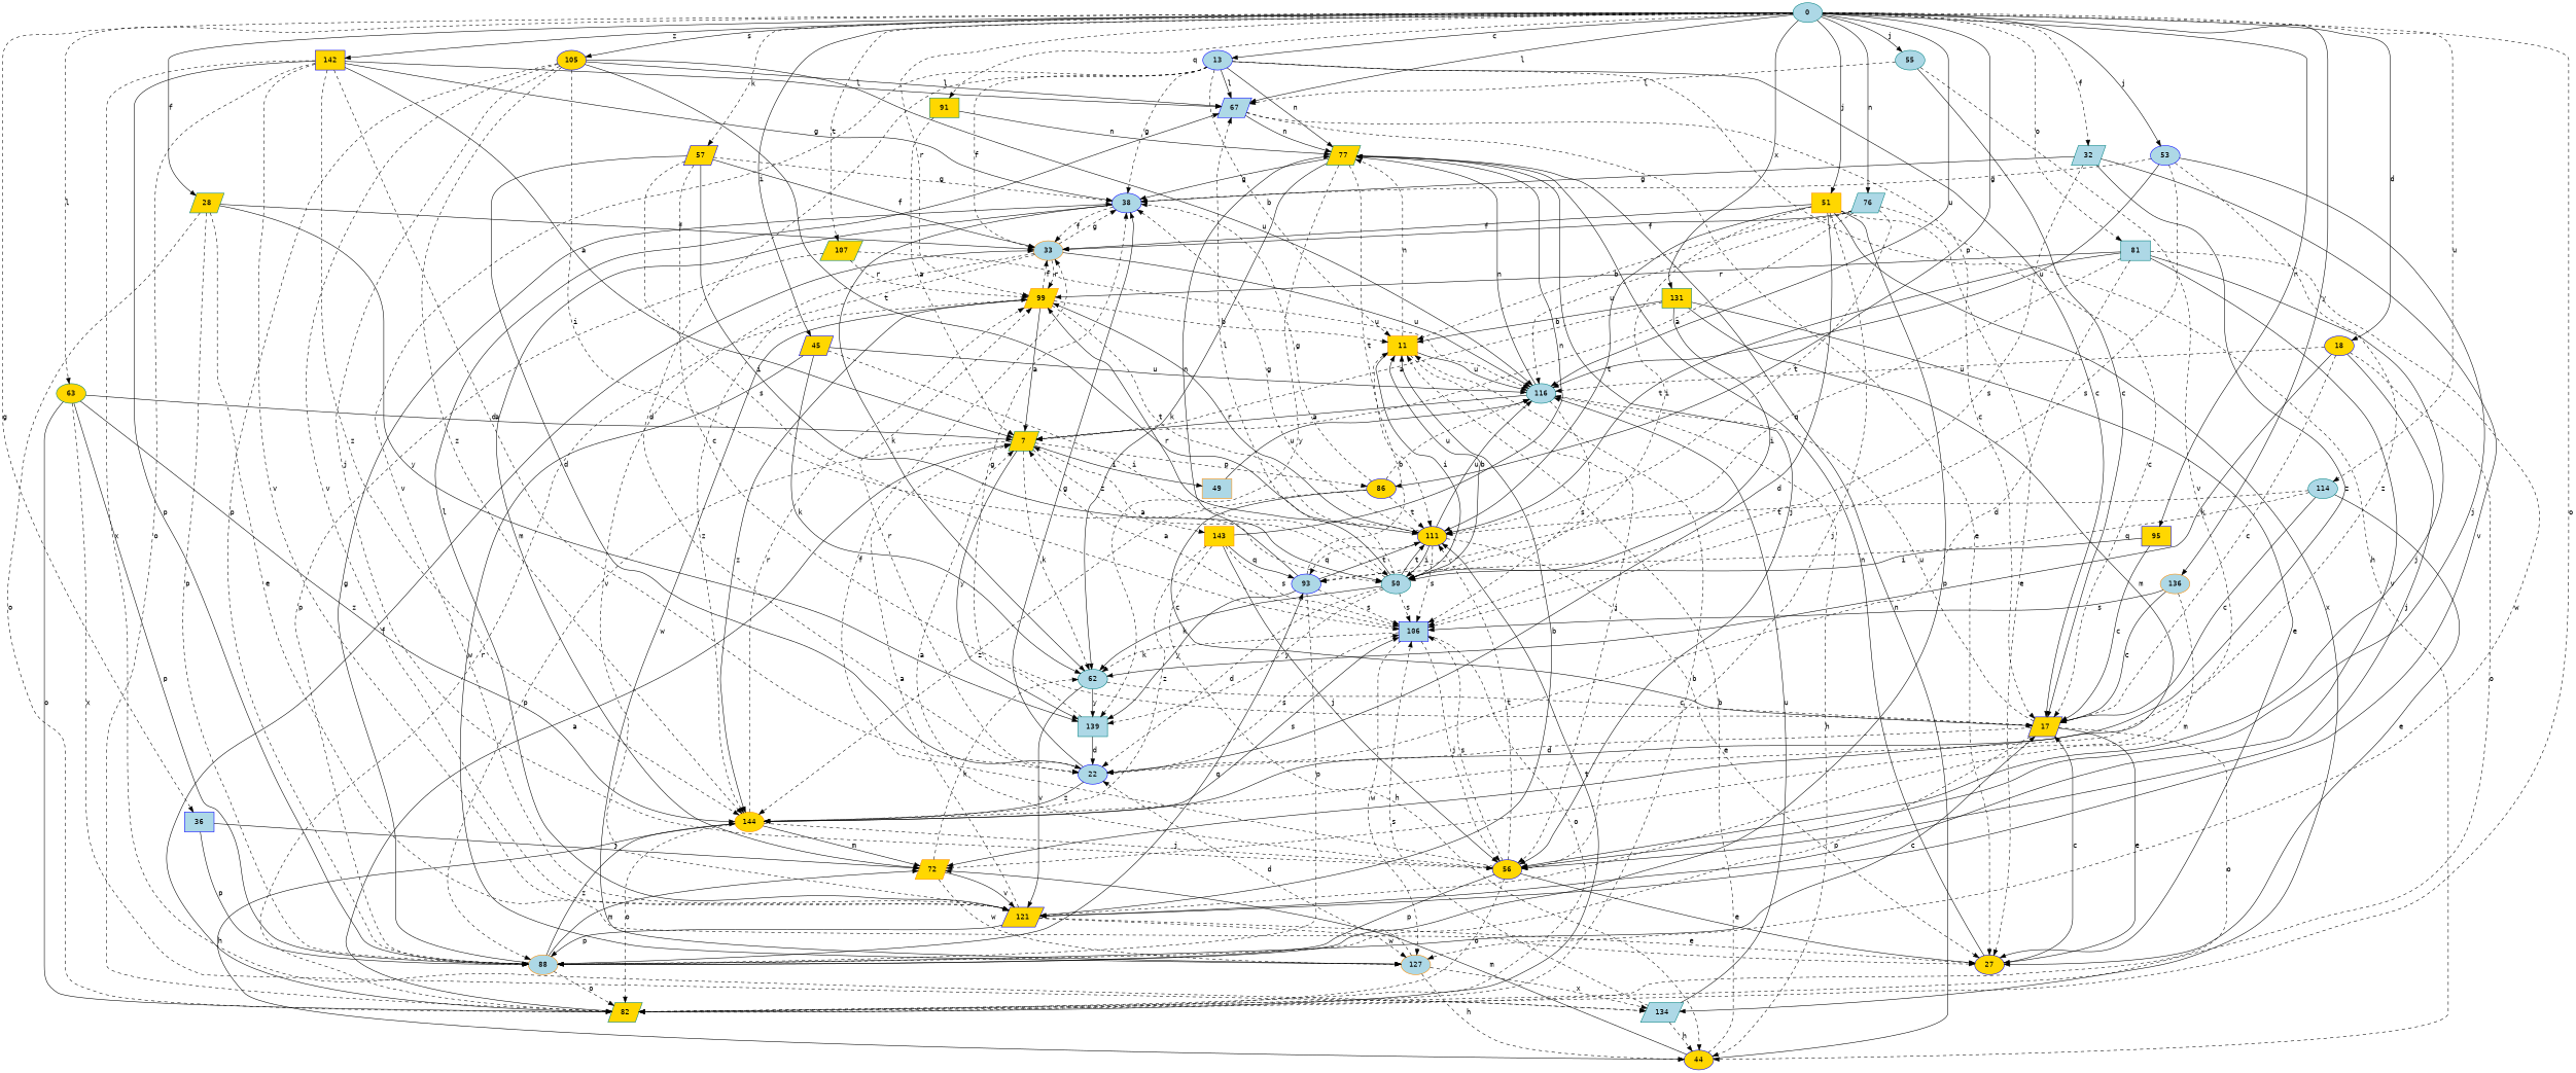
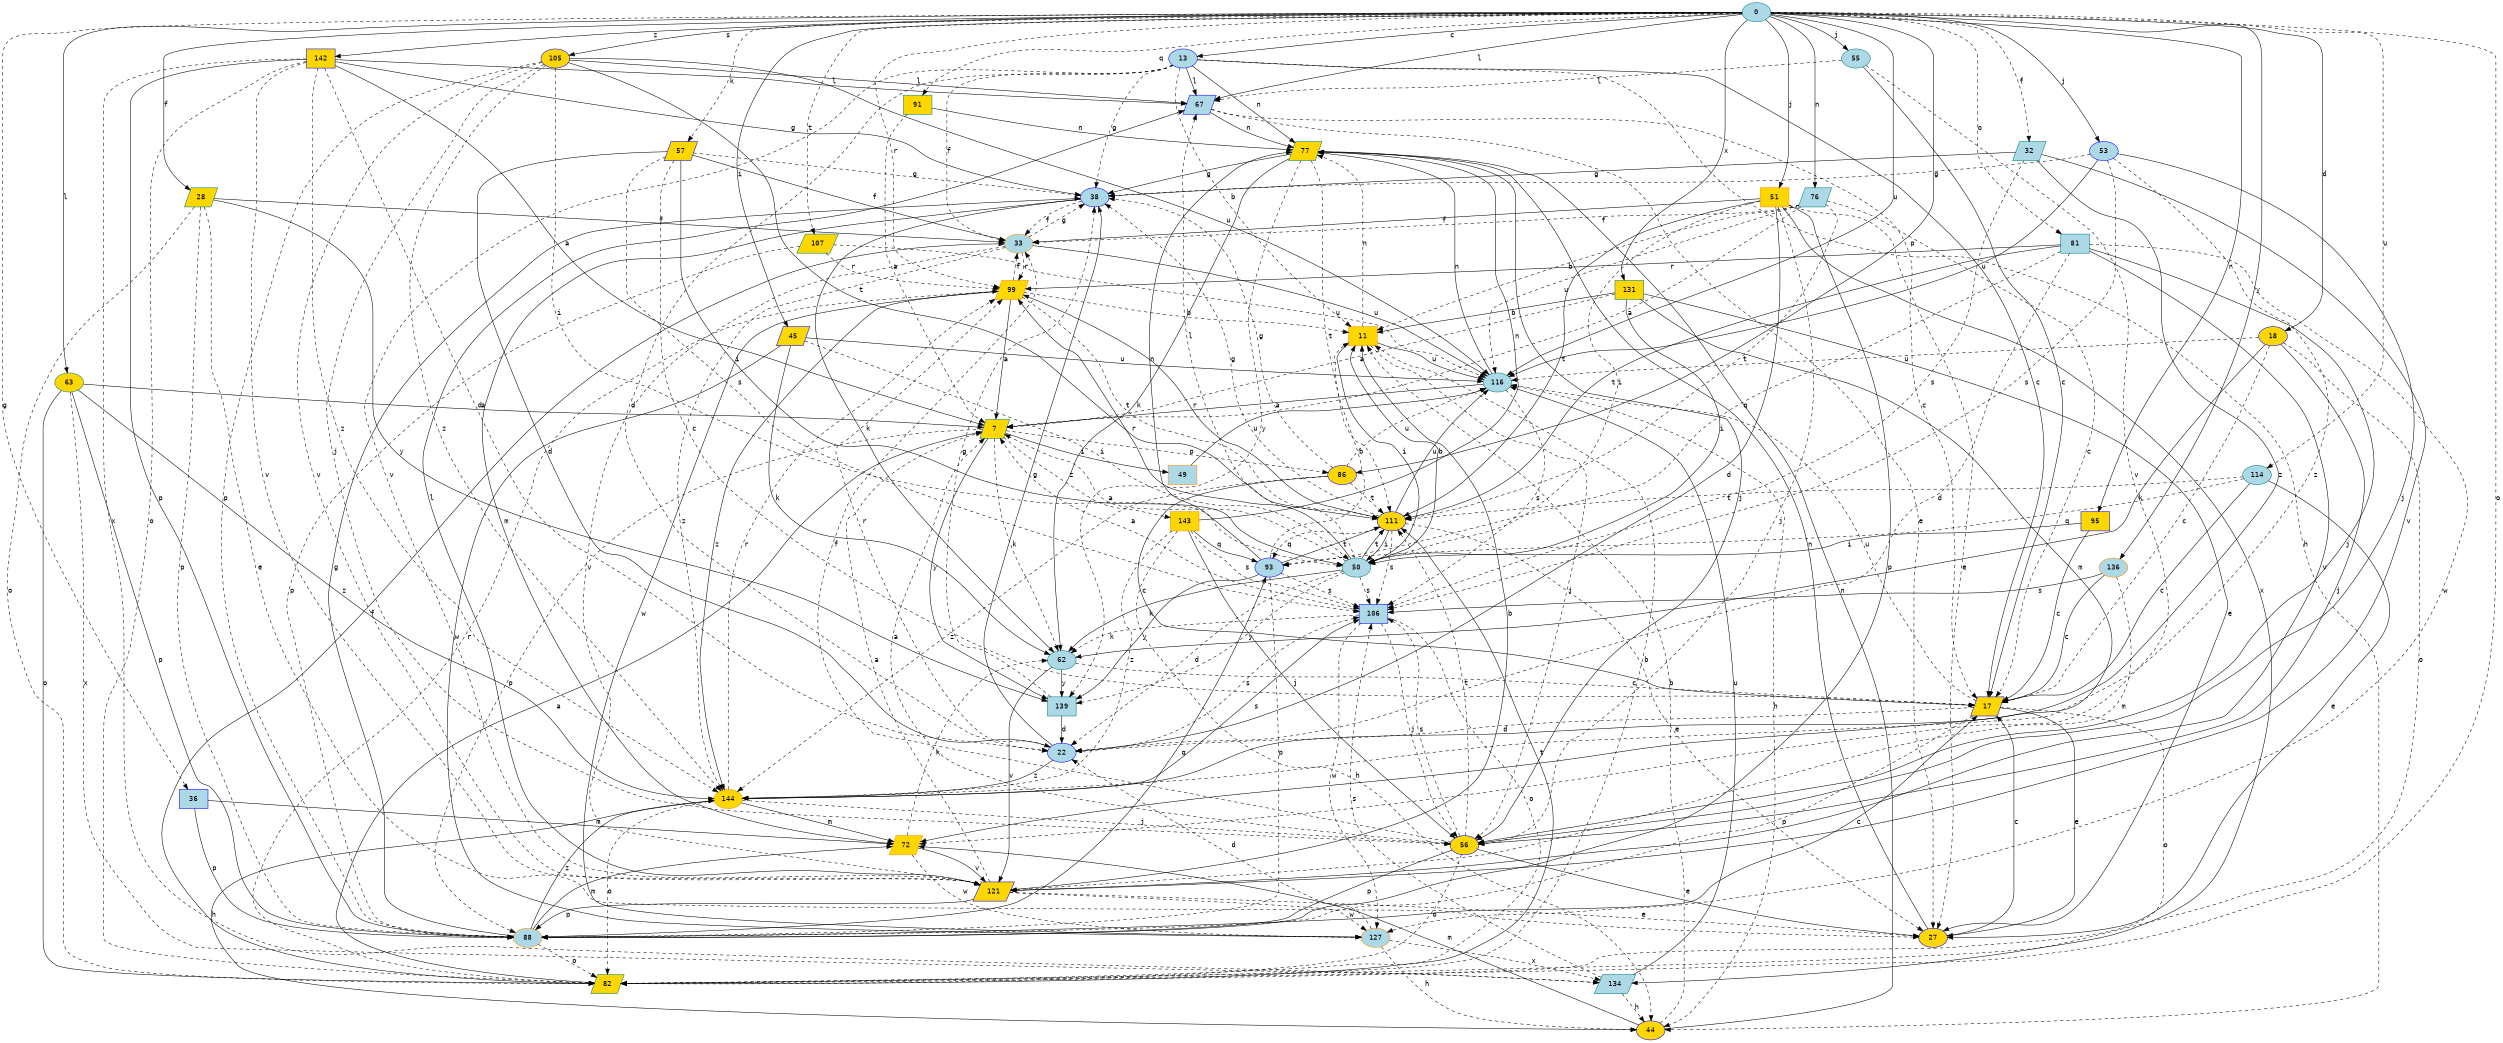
  strict digraph {
    fontname="DejaVu Sans Mono"
    node [color=blue fillcolor=gold fontname="DejaVu Sans Mono" shape=ellipse style=filled]
    edge [fontname="DejaVu Sans Mono" style=dashed]
    0 [color=teal fillcolor=lightblue]
    13 [fillcolor=lightblue]
    18
    28 [color=teal shape=parallelogram]
    32 [color=teal fillcolor=lightblue shape=parallelogram]
    36 [fillcolor=lightblue shape=box]
    45 [shape=parallelogram]
    51 [color=darkorange shape=box]
    53 [fillcolor=lightblue]
    55 [color=teal fillcolor=lightblue]
    57 [shape=parallelogram]
    63 [color=teal]
    67 [fillcolor=lightblue shape=parallelogram]
    76 [color=teal fillcolor=lightblue shape=parallelogram]
    81 [color=teal fillcolor=lightblue shape=box]
    82 [color=teal shape=parallelogram]
    86
    91 [color=teal shape=box]
    95 [shape=box]
    99 [color=darkorange shape=parallelogram]
    105
    107 [color=teal shape=parallelogram]
    114 [color=teal fillcolor=lightblue]
    116 [color=teal fillcolor=lightblue]
    131 [color=teal shape=box]
    136 [color=darkorange fillcolor=lightblue]
    142 [shape=box]
    11 [color=darkorange shape=box]
    77 [color=teal shape=parallelogram]
    17 [shape=parallelogram]
    22 [fillcolor=lightblue]
    33 [color=darkorange fillcolor=lightblue]
    38 [fillcolor=lightblue]
    44
    121 [shape=parallelogram]
    62 [color=teal fillcolor=lightblue]
    56
    88 [color=darkorange fillcolor=lightblue]
    139 [color=teal fillcolor=lightblue shape=box]
    27
    106 [fillcolor=lightblue shape=box]
    144 [color=darkorange]
    72 [color=darkorange shape=parallelogram]
    50 [color=teal fillcolor=lightblue]
    127 [color=darkorange fillcolor=lightblue]
    111
    134 [color=teal fillcolor=lightblue shape=parallelogram]
    n48 [color=teal label=7 shape=parallelogram]
    93 [fillcolor=lightblue]
    49 [color=darkorange fillcolor=lightblue shape=box]
    143 [color=darkorange shape=box]
    0 -> 13 [label=c style=solid]
    0 -> 18 [label=d style=solid]
    0 -> 28 [label=f style=solid]
    0 -> 32 [label=f]
    0 -> 36 [label=g]
    0 -> 45 [label=i style=solid]
    0 -> 51 [label=j style=solid]
    0 -> 53 [label=j style=solid]
    0 -> 55 [label=j style=solid]
    0 -> 57 [label=k]
-   0 -> 63 [label=l]
+   0 -> 63 [label=l style=solid]
    0 -> 67 [label=l style=solid]
    0 -> 76 [label=n style=solid]
    0 -> 81 [label=o]
    0 -> 82 [label=o]
    0 -> 86 [label=p style=solid]
    0 -> 91 [label=q]
    0 -> 95 [label=r style=solid]
    0 -> 99 [label=r]
    0 -> 105 [label=s style=solid]
    0 -> 107 [label=t]
    0 -> 114 [label=u]
    0 -> 116 [label=u style=solid]
    0 -> 131 [label=x style=solid]
    0 -> 136 [label=y style=solid]
    0 -> 142 [label=z style=solid]
    13 -> 67 [label=l style=solid]
    13 -> 11 [label=b]
    13 -> 77 [label=n style=solid]
    13 -> 17 [label=c style=solid]
    13 -> 22 [label=d]
    13 -> 33 [label=f]
    13 -> 38 [label=g]
    13 -> 44 [label=h]
    13 -> 121 [label=v]
    18 -> 82 [label=o]
    18 -> 116 [label=u]
    18 -> 17 [label=c]
    18 -> 62 [label=k style=solid]
    18 -> 56 [label=j style=solid]
    28 -> 82 [label=o]
    28 -> 33 [label=f style=solid]
    28 -> 88 [label=p]
    28 -> 139 [label=y style=solid]
    28 -> 27 [label=e]
    32 -> 38 [label=g style=solid]
    32 -> 121 [label=v style=solid]
    32 -> 106 [label=s]
    32 -> 144 [label=z style=solid]
    36 -> 88 [label=p style=solid]
-   36 -> 72 [label=j style=solid]
+   36 -> 72 [label=m style=solid]
    45 -> 116 [label=u style=solid]
    45 -> 62 [label=k style=solid]
    45 -> 50 [label=i]
    45 -> 127 [label=w style=solid]
    51 -> 22 [label=d style=solid]
    51 -> 33 [label=f style=solid]
    51 -> 56 [label=j]
    51 -> 88 [label=p style=solid]
    51 -> 27 [label=e]
    51 -> 50 [label=i]
    51 -> 111 [label=t style=solid]
    51 -> 134 [label=x style=solid]
    53 -> 116 [label=u style=solid]
    53 -> 38 [label=g]
    53 -> 56 [label=j style=solid]
    53 -> 106 [label=s]
    53 -> 144 [label=z]
    55 -> 67 [label=l]
    55 -> 17 [label=c style=solid]
    55 -> 121 [label=v]
    57 -> 17 [label=c]
    57 -> 22 [label=d style=solid]
    57 -> 33 [label=f style=solid]
    57 -> 38 [label=g]
    57 -> 106 [label=s]
    57 -> 50 [label=i style=solid]
    63 -> 82 [label=o style=solid]
    63 -> 88 [label=p style=solid]
    63 -> 144 [label=z style=solid]
    63 -> 134 [label=x]
    63 -> n48 [label=a style=solid]
    67 -> 77 [label=n style=solid]
    67 -> 17 [label=c]
    67 -> 27 [label=e]
    76 -> 116 [label=u]
    76 -> 11 [label=b]
    76 -> 17 [label=c]
-   76 -> 33 [label=f style=solid]
+   76 -> 33 [label=f]
    76 -> 111 [label=t]
    76 -> n48 [label=a]
    81 -> 99 [label=r style=solid]
    81 -> 22 [label=d]
    81 -> 121 [label=v style=solid]
    81 -> 56 [label=j style=solid]
    81 -> 127 [label=w]
    81 -> 111 [label=t style=solid]
    81 -> 93 [label=q]
    82 -> 99 [label=r]
    82 -> 11 [label=b]
    82 -> 33 [label=f style=solid]
    82 -> 111 [label=t style=solid]
    82 -> n48 [label=a style=solid]
    86 -> 116 [label=u]
    86 -> 17 [label=c style=solid]
    86 -> 38 [label=g]
    86 -> 144 [label=z]
    86 -> 111 [label=t]
    91 -> 77 [label=n style=solid]
    91 -> n48 [label=a]
    95 -> 17 [label=c style=solid]
    95 -> 50 [label=i style=solid]
    99 -> 11 [label=b]
    99 -> 33 [label=f]
    99 -> 144 [label=z style=solid]
    99 -> 127 [label=w style=solid]
    99 -> 111 [label=t]
    99 -> n48 [label=a style=solid]
    105 -> 67 [label=l style=solid]
    105 -> 116 [label=u style=solid]
    105 -> 121 [label=v]
    105 -> 56 [label=j]
    105 -> 88 [label=p]
    105 -> 144 [label=z]
    105 -> 50 [label=i]
    105 -> 111 [label=t style=solid]
    107 -> 99 [label=r]
    107 -> 116 [label=u]
    107 -> 88 [label=p]
    114 -> 17 [label=c style=solid]
    114 -> 27 [label=e style=solid]
    114 -> 111 [label=t]
    114 -> 93 [label=q]
    116 -> 77 [label=n style=solid]
    116 -> 44 [label=h]
    116 -> 106 [label=s]
    116 -> n48 [label=a style=solid]
    131 -> 11 [label=b style=solid]
    131 -> 27 [label=e style=solid]
    131 -> 72 [label=m style=solid]
    131 -> 50 [label=i style=solid]
    131 -> n48 [label=a]
    136 -> 17 [label=c style=solid]
    136 -> 106 [label=s style=solid]
    136 -> 72 [label=m]
    142 -> 67 [label=l style=solid]
    142 -> 82 [label=o]
    142 -> 22 [label=d]
    142 -> 38 [label=g style=solid]
    142 -> 121 [label=v]
    142 -> 88 [label=p style=solid]
    142 -> 144 [label=z]
    142 -> 134 [label=x]
    142 -> n48 [label=a style=solid]
    11 -> 116 [label=u style=solid]
    11 -> 77 [label=n]
    11 -> 56 [label=j]
    11 -> 50 [label=i style=solid]
    77 -> 38 [label=g style=solid]
    77 -> 62 [label=k style=solid]
    77 -> 56 [label=j style=solid]
    77 -> 139 [label=y]
    77 -> 111 [label=t]
    17 -> 82 [label=o]
    17 -> 116 [label=u]
    17 -> 22 [label=d]
    17 -> 88 [label=p]
    17 -> 27 [label=e style=solid]
    22 -> 99 [label=r]
    22 -> 38 [label=g style=solid]
    22 -> 106 [label=s]
    22 -> 144 [label=z style=solid]
    33 -> 99 [label=r]
    33 -> 116 [label=u style=solid]
    33 -> 38 [label=g]
    33 -> 121 [label=v]
    33 -> 144 [label=z]
    38 -> 33 [label=f]
    38 -> 62 [label=k style=solid]
    38 -> 72 [label=m style=solid]
    44 -> 11 [label=b]
    44 -> 77 [label=n style=solid]
    44 -> 72 [label=m style=solid]
    121 -> 67 [label=l style=solid]
    121 -> 11 [label=b style=solid]
    121 -> 88 [label=p style=solid]
    121 -> 27 [label=e]
    121 -> 127 [label=w]
    121 -> n48 [label=a]
    62 -> 17 [label=c]
    62 -> 121 [label=v style=solid]
    62 -> 139 [label=y style=solid]
    56 -> 82 [label=o]
    56 -> 33 [label=f]
    56 -> 88 [label=p style=solid]
    56 -> 27 [label=e style=solid]
    56 -> 106 [label=s]
    56 -> 111 [label=t]
    56 -> n48 [label=a]
    88 -> 82 [label=o]
    88 -> 17 [label=c style=solid]
    88 -> 38 [label=g style=solid]
    88 -> 144 [label=z style=solid]
    88 -> 72 [label=m style=solid]
    88 -> 93 [label=q style=solid]
    139 -> 22 [label=d style=solid]
    139 -> 38 [label=g]
    27 -> 77 [label=n style=solid]
    27 -> 17 [label=c style=solid]
    106 -> 82 [label=o]
    106 -> 62 [label=k]
    106 -> 56 [label=j]
    106 -> 127 [label=w]
    106 -> n48 [label=a]
    144 -> 82 [label=o]
    144 -> 99 [label=r]
    144 -> 44 [label=h style=solid]
    144 -> 56 [label=j]
    144 -> 106 [label=s style=solid]
    144 -> 72 [label=m style=solid]
    72 -> 121 [label=v style=solid]
    72 -> 62 [label=k]
    72 -> 127 [label=w]
    50 -> 67 [label=l]
    50 -> 99 [label=r style=solid]
    50 -> 11 [label=b style=solid]
    50 -> 22 [label=d]
    50 -> 62 [label=k style=solid]
    50 -> 139 [label=y]
    50 -> 106 [label=s]
    50 -> 111 [label=t style=solid]
    50 -> n48 [label=a]
    127 -> 22 [label=d]
    127 -> 44 [label=h]
    127 -> 134 [label=x]
    111 -> 99 [label=r style=solid]
    111 -> 116 [label=u style=solid]
    111 -> 38 [label=g]
    111 -> 27 [label=e]
    111 -> 106 [label=s]
    111 -> 50 [label=i style=solid]
    111 -> 93 [label=q]
    134 -> 116 [label=u style=solid]
    134 -> 44 [label=h]
    134 -> 106 [label=s]
    n48 -> 86 [label=p]
    n48 -> 62 [label=k]
    n48 -> 88 [label=p]
    n48 -> 139 [label=y style=solid]
    n48 -> 49 [label=i style=solid]
    n48 -> 143 [label=z]
    93 -> 11 [label=b]
    93 -> 77 [label=n style=solid]
    93 -> 88 [label=p]
    93 -> 139 [label=y style=solid]
    93 -> 106 [label=s]
    93 -> 111 [label=t style=solid]
    49 -> 116 [label=u style=solid]
    143 -> 77 [label=n style=solid]
    143 -> 44 [label=h]
    143 -> 56 [label=j style=solid]
    143 -> 106 [label=s]
    143 -> 144 [label=z]
    143 -> 93 [label=q style=solid]
  }
